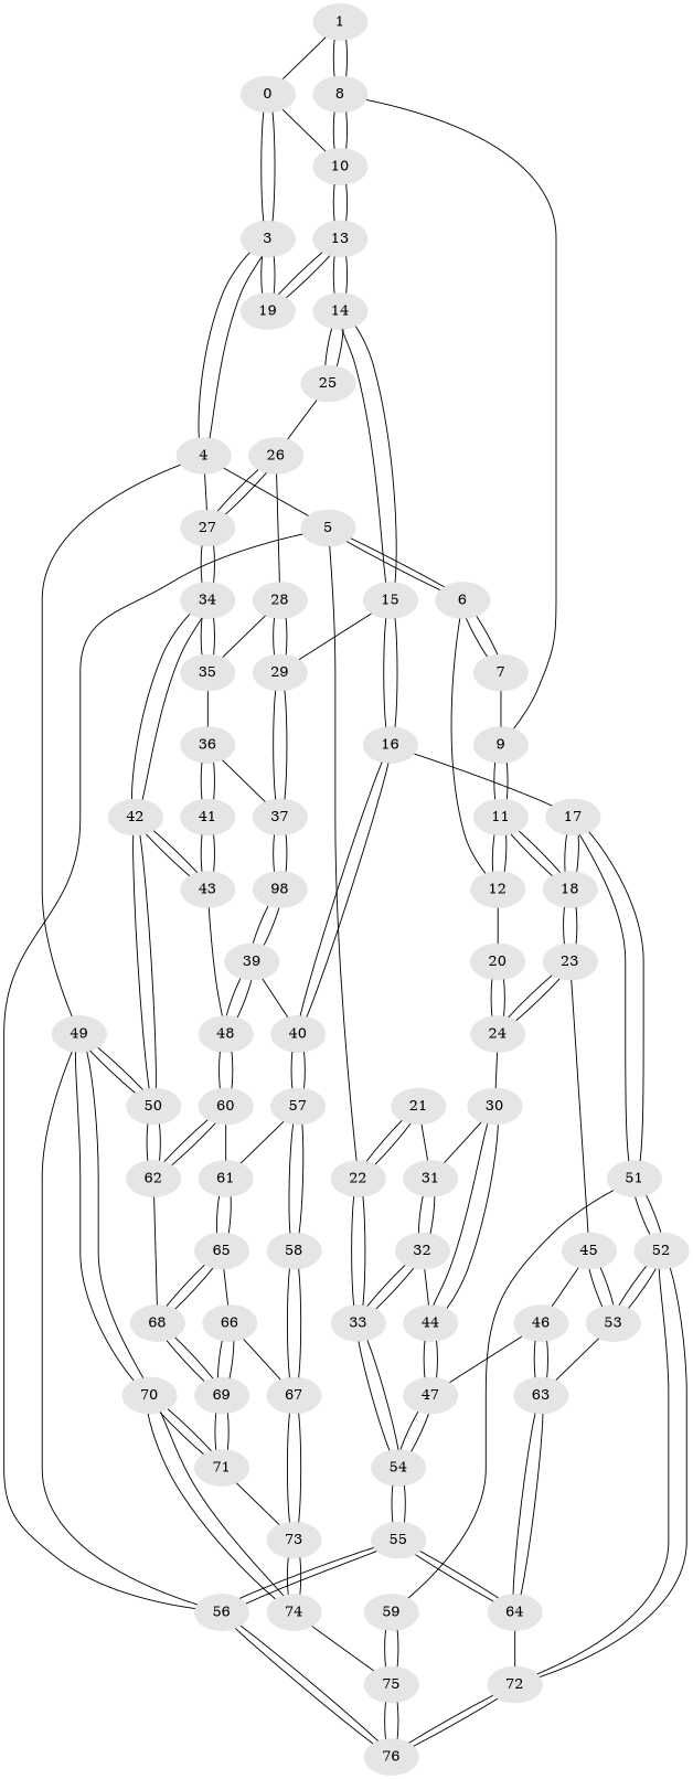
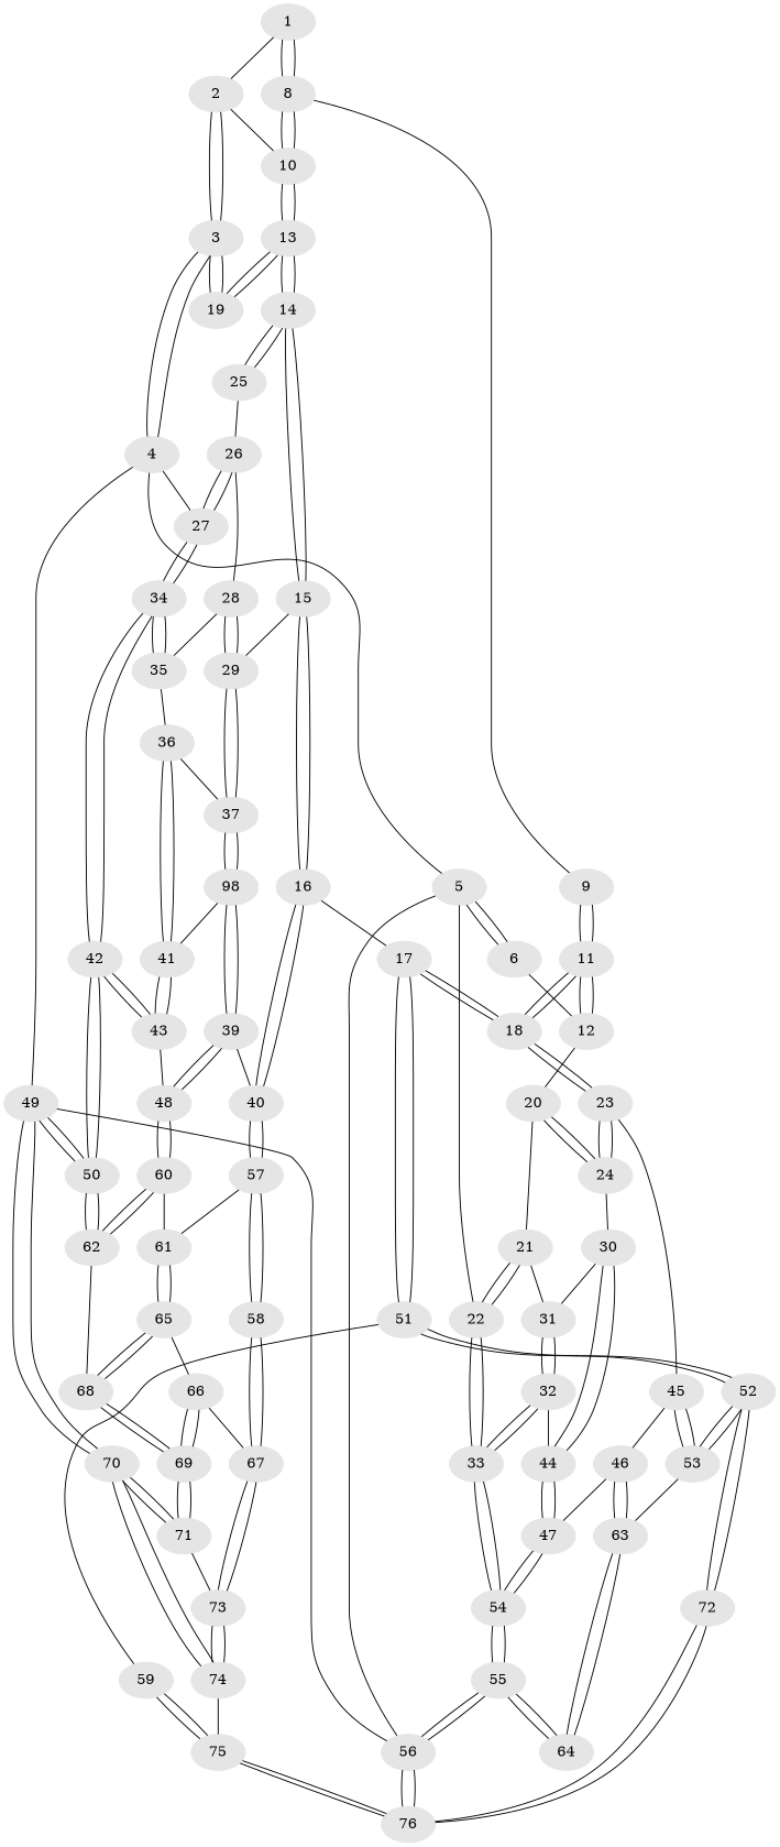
  graph {
    node [color=gray90 style=filled]
    1
-   2 [label=0]
+   2
    8
    3
    10
    9
    4
    19
    13
    5
    27
    49
    6
    22
    56
    34
    50
    70
-   7
    12
    33
    76
    20
    11
    18
    14
    23
    21
    24
    15
    25
    16
    29
    26
    17
    40
    37
    51
    57
    52
    59
    45
    31
    30
    32
    54
    46
    53
    44
    28
    35
    42
    36
    n54 [label=98]
    47
    55
    43
    41
    39
    48
    60
    58
    61
    62
    63
    64
    71
    74
    68
    72
    75
    67
    65
    73
    66
    69
    1 -- 2
    1 -- 8
    1 -- 8
    2 -- 3
    2 -- 3
    2 -- 10
    8 -- 10
    8 -- 10
    8 -- 9
    3 -- 4
    3 -- 4
    3 -- 19
    3 -- 19
    10 -- 13
    10 -- 13
    9 -- 11
    9 -- 11
    4 -- 5
    4 -- 27
    4 -- 49
    13 -- 19
    13 -- 19
    13 -- 14
    13 -- 14
    5 -- 6
    5 -- 6
    5 -- 22
    5 -- 56
    27 -- 34
    27 -- 34
    49 -- 56
    49 -- 50
    49 -- 50
    49 -- 70
    49 -- 70
-   6 -- 7
-   6 -- 7
    6 -- 12
    22 -- 33
    22 -- 33
    56 -- 76
    56 -- 76
    34 -- 35
    34 -- 35
    34 -- 42
    34 -- 42
    50 -- 62
    50 -- 62
    70 -- 71
    70 -- 71
    70 -- 74
    70 -- 74
-   7 -- 9
    12 -- 20
    33 -- 54
    33 -- 54
+   20 -- 21
    20 -- 24
    20 -- 24
    11 -- 12
    11 -- 12
    11 -- 18
    11 -- 18
    18 -- 23
    18 -- 23
    14 -- 15
    14 -- 15
    14 -- 25
    14 -- 25
    23 -- 24
    23 -- 24
    23 -- 45
    21 -- 22
    21 -- 22
    21 -- 31
    24 -- 30
    15 -- 16
    15 -- 16
    15 -- 29
    25 -- 26
    16 -- 17
    16 -- 40
    16 -- 40
    29 -- 37
    29 -- 37
    26 -- 27
    26 -- 27
    26 -- 28
    17 -- 18
    17 -- 18
    17 -- 51
    17 -- 51
    40 -- 57
    40 -- 57
    37 -- n54
    37 -- n54
    51 -- 52
    51 -- 52
    51 -- 59
    57 -- 58
    57 -- 58
    57 -- 61
    52 -- 53
    52 -- 53
    52 -- 72
    52 -- 72
    59 -- 75
    59 -- 75
    45 -- 46
    45 -- 53
    45 -- 53
    31 -- 32
    31 -- 32
    30 -- 31
    30 -- 44
    30 -- 44
    32 -- 33
    32 -- 33
    32 -- 44
    54 -- 55
    54 -- 55
    46 -- 47
    46 -- 63
    46 -- 63
    53 -- 63
    44 -- 47
    44 -- 47
    28 -- 29
    28 -- 29
    28 -- 35
    35 -- 36
    42 -- 50
    42 -- 50
    42 -- 43
    42 -- 43
    36 -- 37
    36 -- 41
    36 -- 41
+   n54 -- 41
    n54 -- 39
    n54 -- 39
    47 -- 54
    47 -- 54
    55 -- 56
    55 -- 56
    55 -- 64
    55 -- 64
    43 -- 48
    41 -- 43
    41 -- 43
    39 -- 40
    39 -- 48
    39 -- 48
    48 -- 60
    48 -- 60
    60 -- 61
    60 -- 62
    60 -- 62
    58 -- 67
    58 -- 67
    61 -- 65
    61 -- 65
    62 -- 68
    63 -- 64
    63 -- 64
-   64 -- 72
    71 -- 73
    74 -- 75
    68 -- 69
    68 -- 69
    72 -- 76
    72 -- 76
    75 -- 76
    75 -- 76
    67 -- 73
    67 -- 73
    65 -- 68
    65 -- 68
    65 -- 66
    73 -- 74
    73 -- 74
    66 -- 67
    66 -- 69
    66 -- 69
    69 -- 71
    69 -- 71
  }
